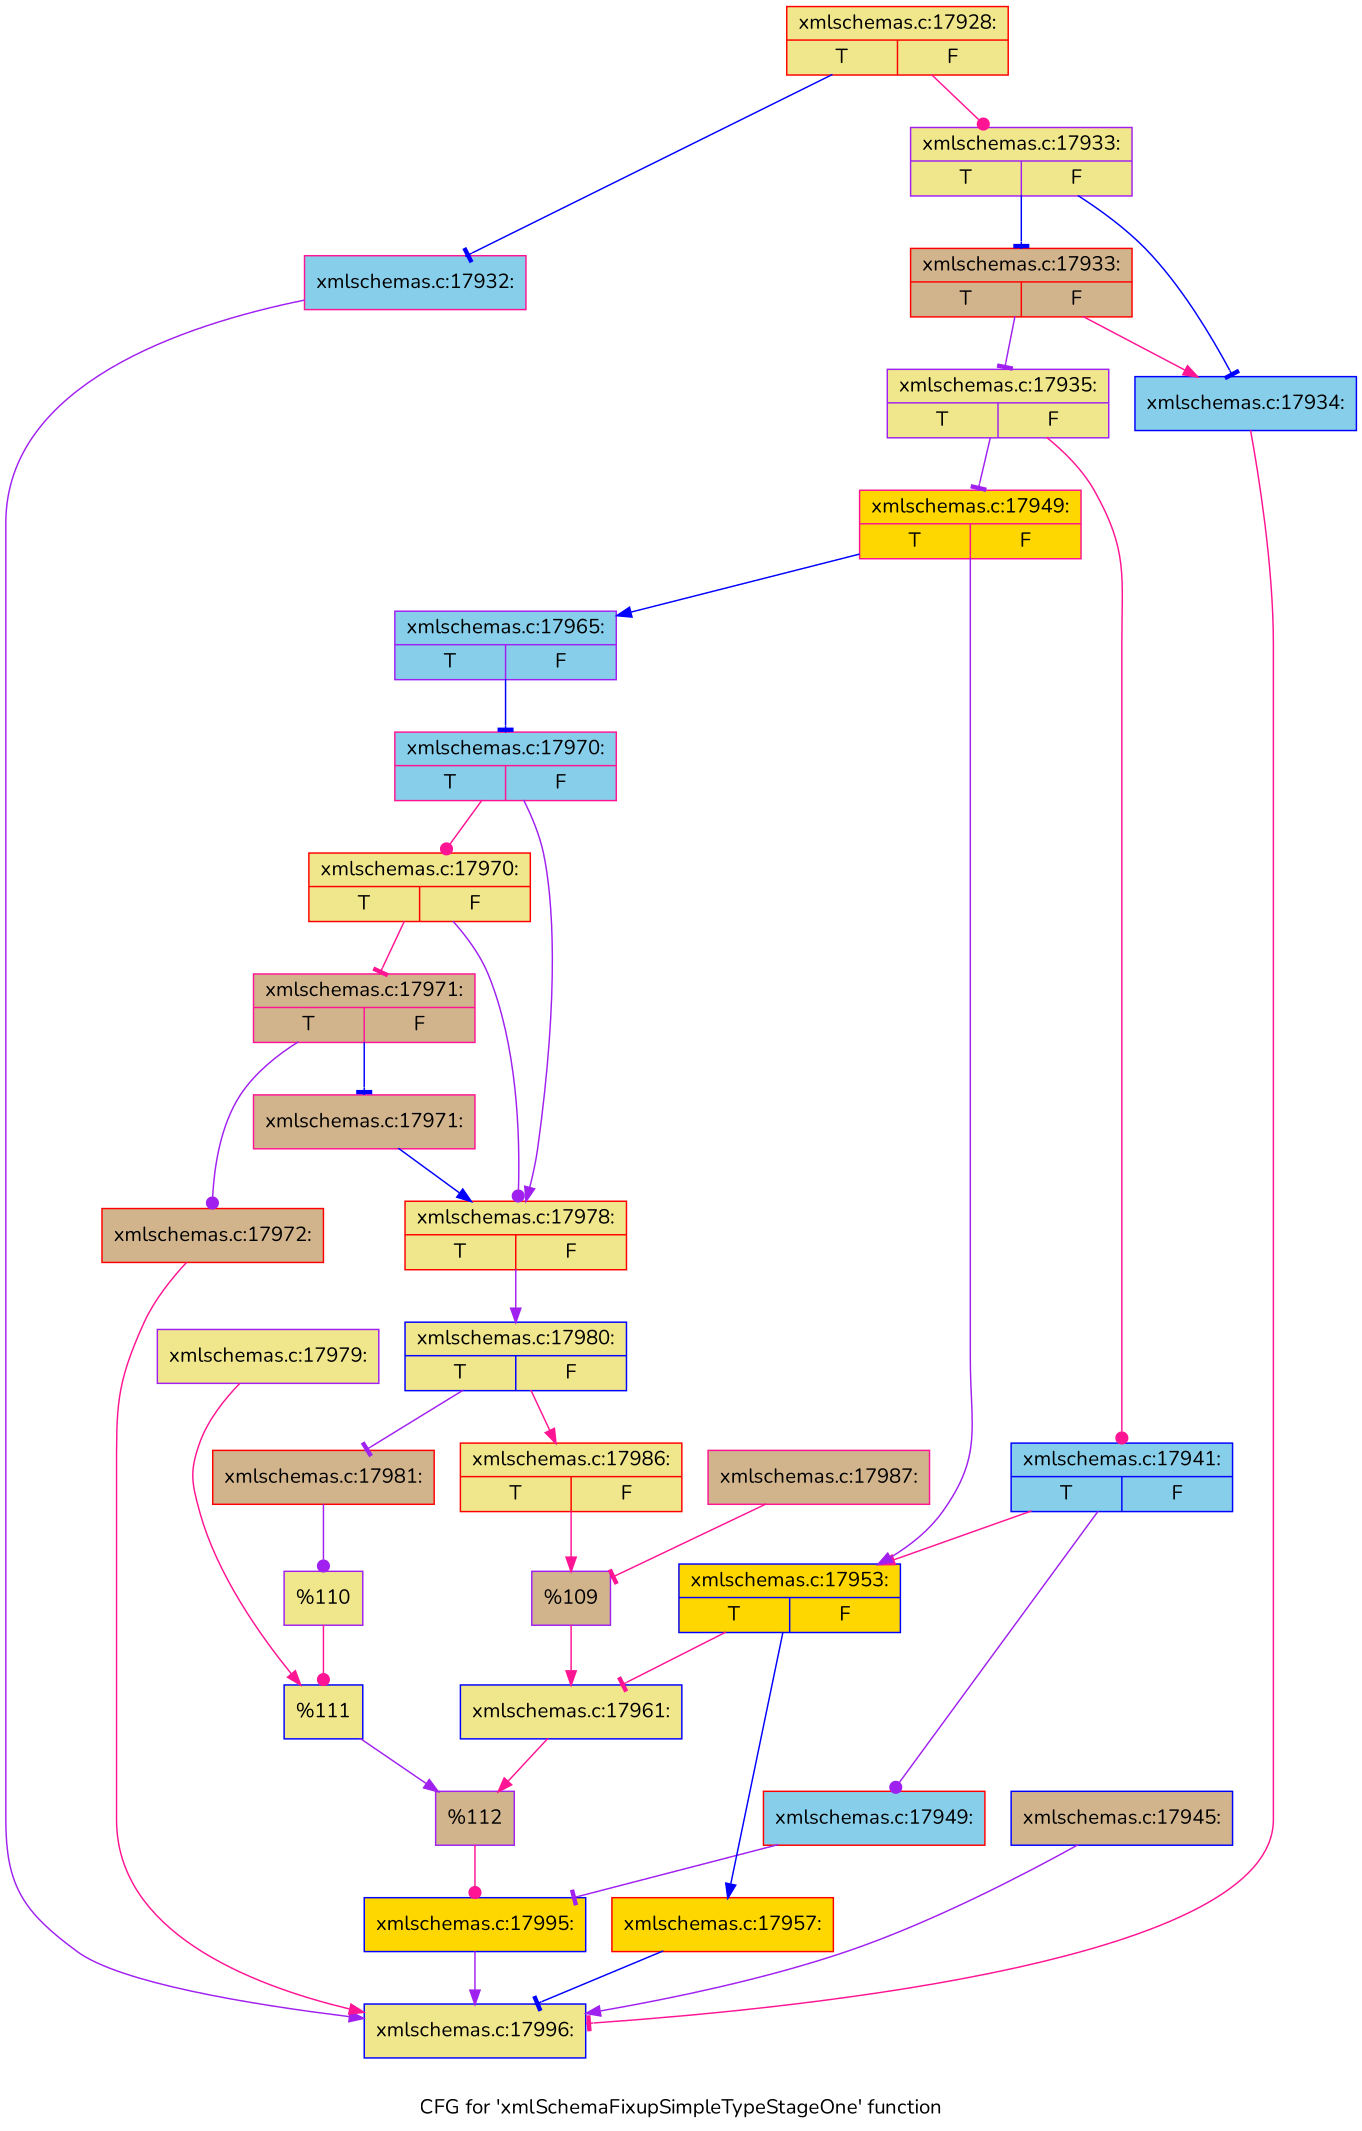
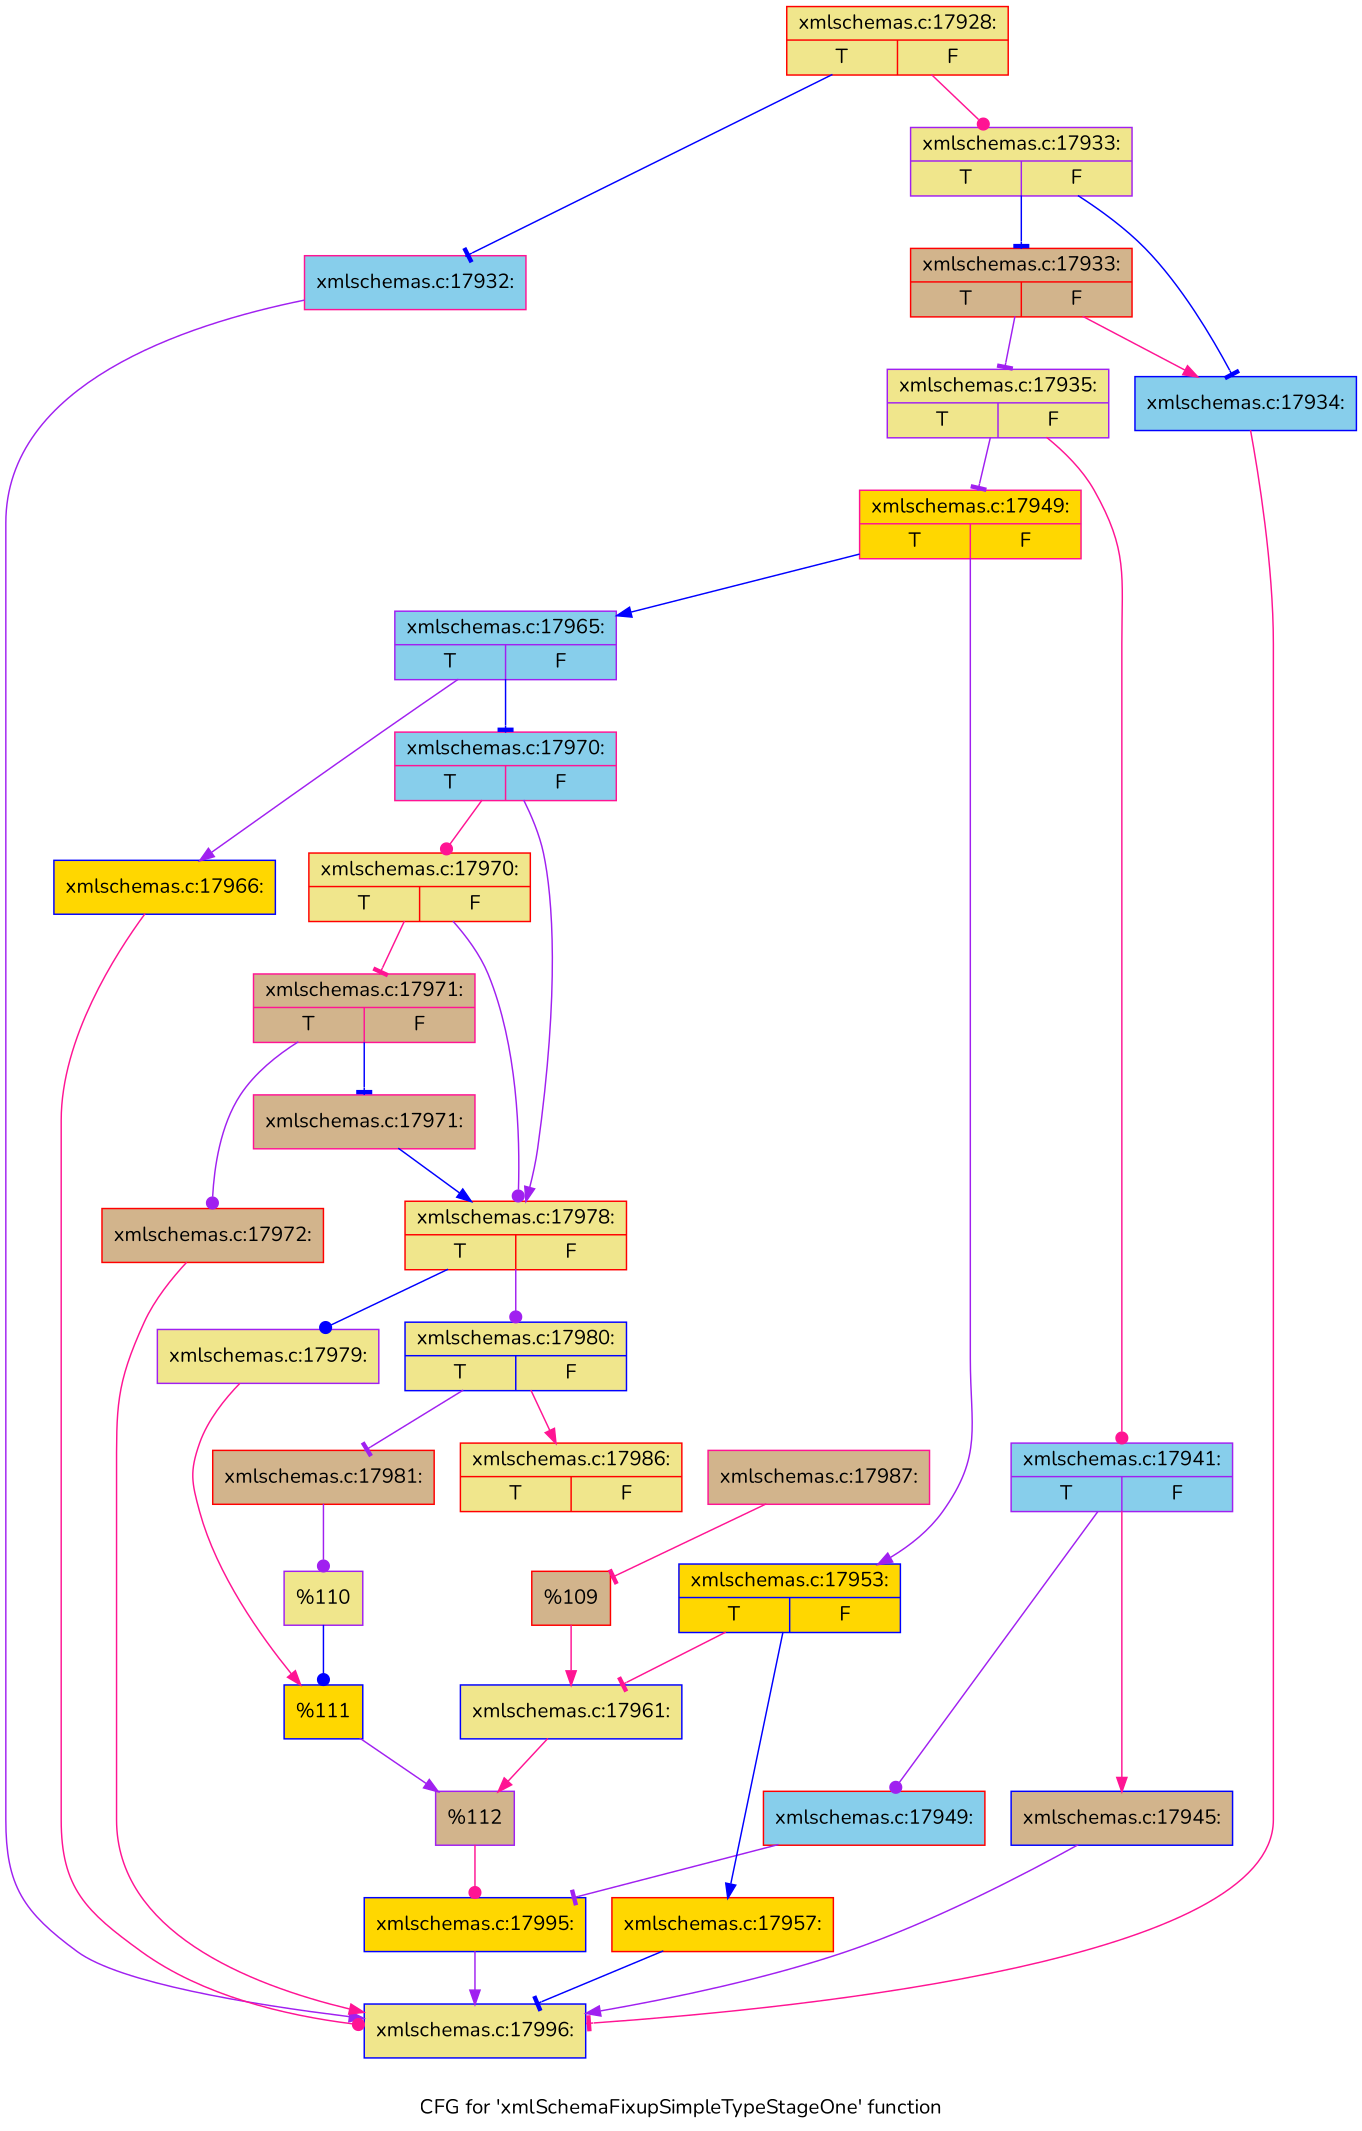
  digraph {
    fontname=Nunito
    label="CFG for 'xmlSchemaFixupSimpleTypeStageOne' function"
    node [color=blue fillcolor=khaki fontname=Nunito shape=record style=filled]
    edge [arrowhead=normal color=deeppink fontname=Nunito]
    n1 [color=red label="{xmlschemas.c:17928:|{<s0>T|<s1>F}}"]
    n2 [color=deeppink fillcolor=skyblue label="{xmlschemas.c:17932:}"]
    n3 [color=purple label="{xmlschemas.c:17933:|{<s0>T|<s1>F}}"]
    n4 [label="{xmlschemas.c:17996:}"]
    n5 [color=red fillcolor=tan label="{xmlschemas.c:17933:|{<s0>T|<s1>F}}"]
    n6 [fillcolor=skyblue label="{xmlschemas.c:17934:}"]
    n7 [color=purple label="{xmlschemas.c:17935:|{<s0>T|<s1>F}}"]
-   n8 [fillcolor=skyblue label="{xmlschemas.c:17941:|{<s0>T|<s1>F}}"]
+   n8 [color=purple fillcolor=skyblue label="{xmlschemas.c:17941:|{<s0>T|<s1>F}}"]
    n9 [color=deeppink fillcolor=gold label="{xmlschemas.c:17949:|{<s0>T|<s1>F}}"]
    n10 [fillcolor=tan label="{xmlschemas.c:17945:}"]
    n11 [color=red fillcolor=skyblue label="{xmlschemas.c:17949:}"]
    n12 [fillcolor=gold label="{xmlschemas.c:17953:|{<s0>T|<s1>F}}"]
    n13 [color=purple fillcolor=skyblue label="{xmlschemas.c:17965:|{<s0>T|<s1>F}}"]
    n14 [fillcolor=gold label="{xmlschemas.c:17995:}"]
    n15 [color=red fillcolor=gold label="{xmlschemas.c:17957:}"]
    n16 [label="{xmlschemas.c:17961:}"]
+   n17 [fillcolor=gold label="{xmlschemas.c:17966:}"]
    n18 [color=deeppink fillcolor=skyblue label="{xmlschemas.c:17970:|{<s0>T|<s1>F}}"]
    n19 [color=purple fillcolor=tan label="{%112}"]
    n20 [color=red label="{xmlschemas.c:17970:|{<s0>T|<s1>F}}"]
    n21 [color=red label="{xmlschemas.c:17978:|{<s0>T|<s1>F}}"]
    n22 [color=deeppink fillcolor=tan label="{xmlschemas.c:17971:|{<s0>T|<s1>F}}"]
    n23 [color=purple label="{xmlschemas.c:17979:}"]
    n24 [label="{xmlschemas.c:17980:|{<s0>T|<s1>F}}"]
    n25 [color=red fillcolor=tan label="{xmlschemas.c:17972:}"]
    n26 [color=deeppink fillcolor=tan label="{xmlschemas.c:17971:}"]
-   n27 [label="{%111}"]
+   n27 [fillcolor=gold label="{%111}"]
    n28 [color=red fillcolor=tan label="{xmlschemas.c:17981:}"]
    n29 [color=red label="{xmlschemas.c:17986:|{<s0>T|<s1>F}}"]
    n30 [color=purple label="{%110}"]
-   n31 [color=purple fillcolor=tan label="{%109}"]
+   n31 [color=red fillcolor=tan label="{%109}"]
    n32 [color=deeppink fillcolor=tan label="{xmlschemas.c:17987:}"]
    n1 -> n2 [arrowhead=tee color=blue]
    n1 -> n3 [arrowhead=dot]
    n2 -> n4 [color=purple]
    n3 -> n5 [arrowhead=tee color=blue]
    n3 -> n6 [arrowhead=tee color=blue]
    n5 -> n6
    n5 -> n7 [arrowhead=tee color=purple]
    n6 -> n4 [arrowhead=tee]
    n7 -> n8 [arrowhead=dot]
    n7 -> n9 [arrowhead=tee color=purple]
-   n8 -> n12
+   n8 -> n10
    n8 -> n11 [arrowhead=dot color=purple]
    n9 -> n12 [color=purple]
    n9 -> n13 [color=blue]
    n10 -> n4 [color=purple]
    n11 -> n14 [arrowhead=tee color=purple]
    n12 -> n15 [color=blue]
    n12 -> n16 [arrowhead=tee]
+   n13 -> n17 [color=purple]
    n13 -> n18 [arrowhead=tee color=blue]
    n14 -> n4 [color=purple]
    n15 -> n4 [arrowhead=tee color=blue]
    n16 -> n19
+   n17 -> n4 [arrowhead=dot]
    n18 -> n20 [arrowhead=dot]
    n18 -> n21 [color=purple]
    n19 -> n14 [arrowhead=dot]
    n20 -> n21 [arrowhead=dot color=purple]
    n20 -> n22 [arrowhead=tee]
-   n21 -> n24 [color=purple]
+   n21 -> n23 [arrowhead=dot color=blue]
+   n21 -> n24 [arrowhead=dot color=purple]
    n22 -> n25 [arrowhead=dot color=purple]
    n22 -> n26 [arrowhead=tee color=blue]
    n23 -> n27
    n24 -> n28 [arrowhead=tee color=purple]
    n24 -> n29
    n25 -> n4
    n26 -> n21 [color=blue]
    n27 -> n19 [color=purple]
    n28 -> n30 [arrowhead=dot color=purple]
-   n29 -> n31
-   n30 -> n27 [arrowhead=dot]
+   n30 -> n27 [arrowhead=dot color=blue]
    n31 -> n16
    n32 -> n31 [arrowhead=tee]
  }
